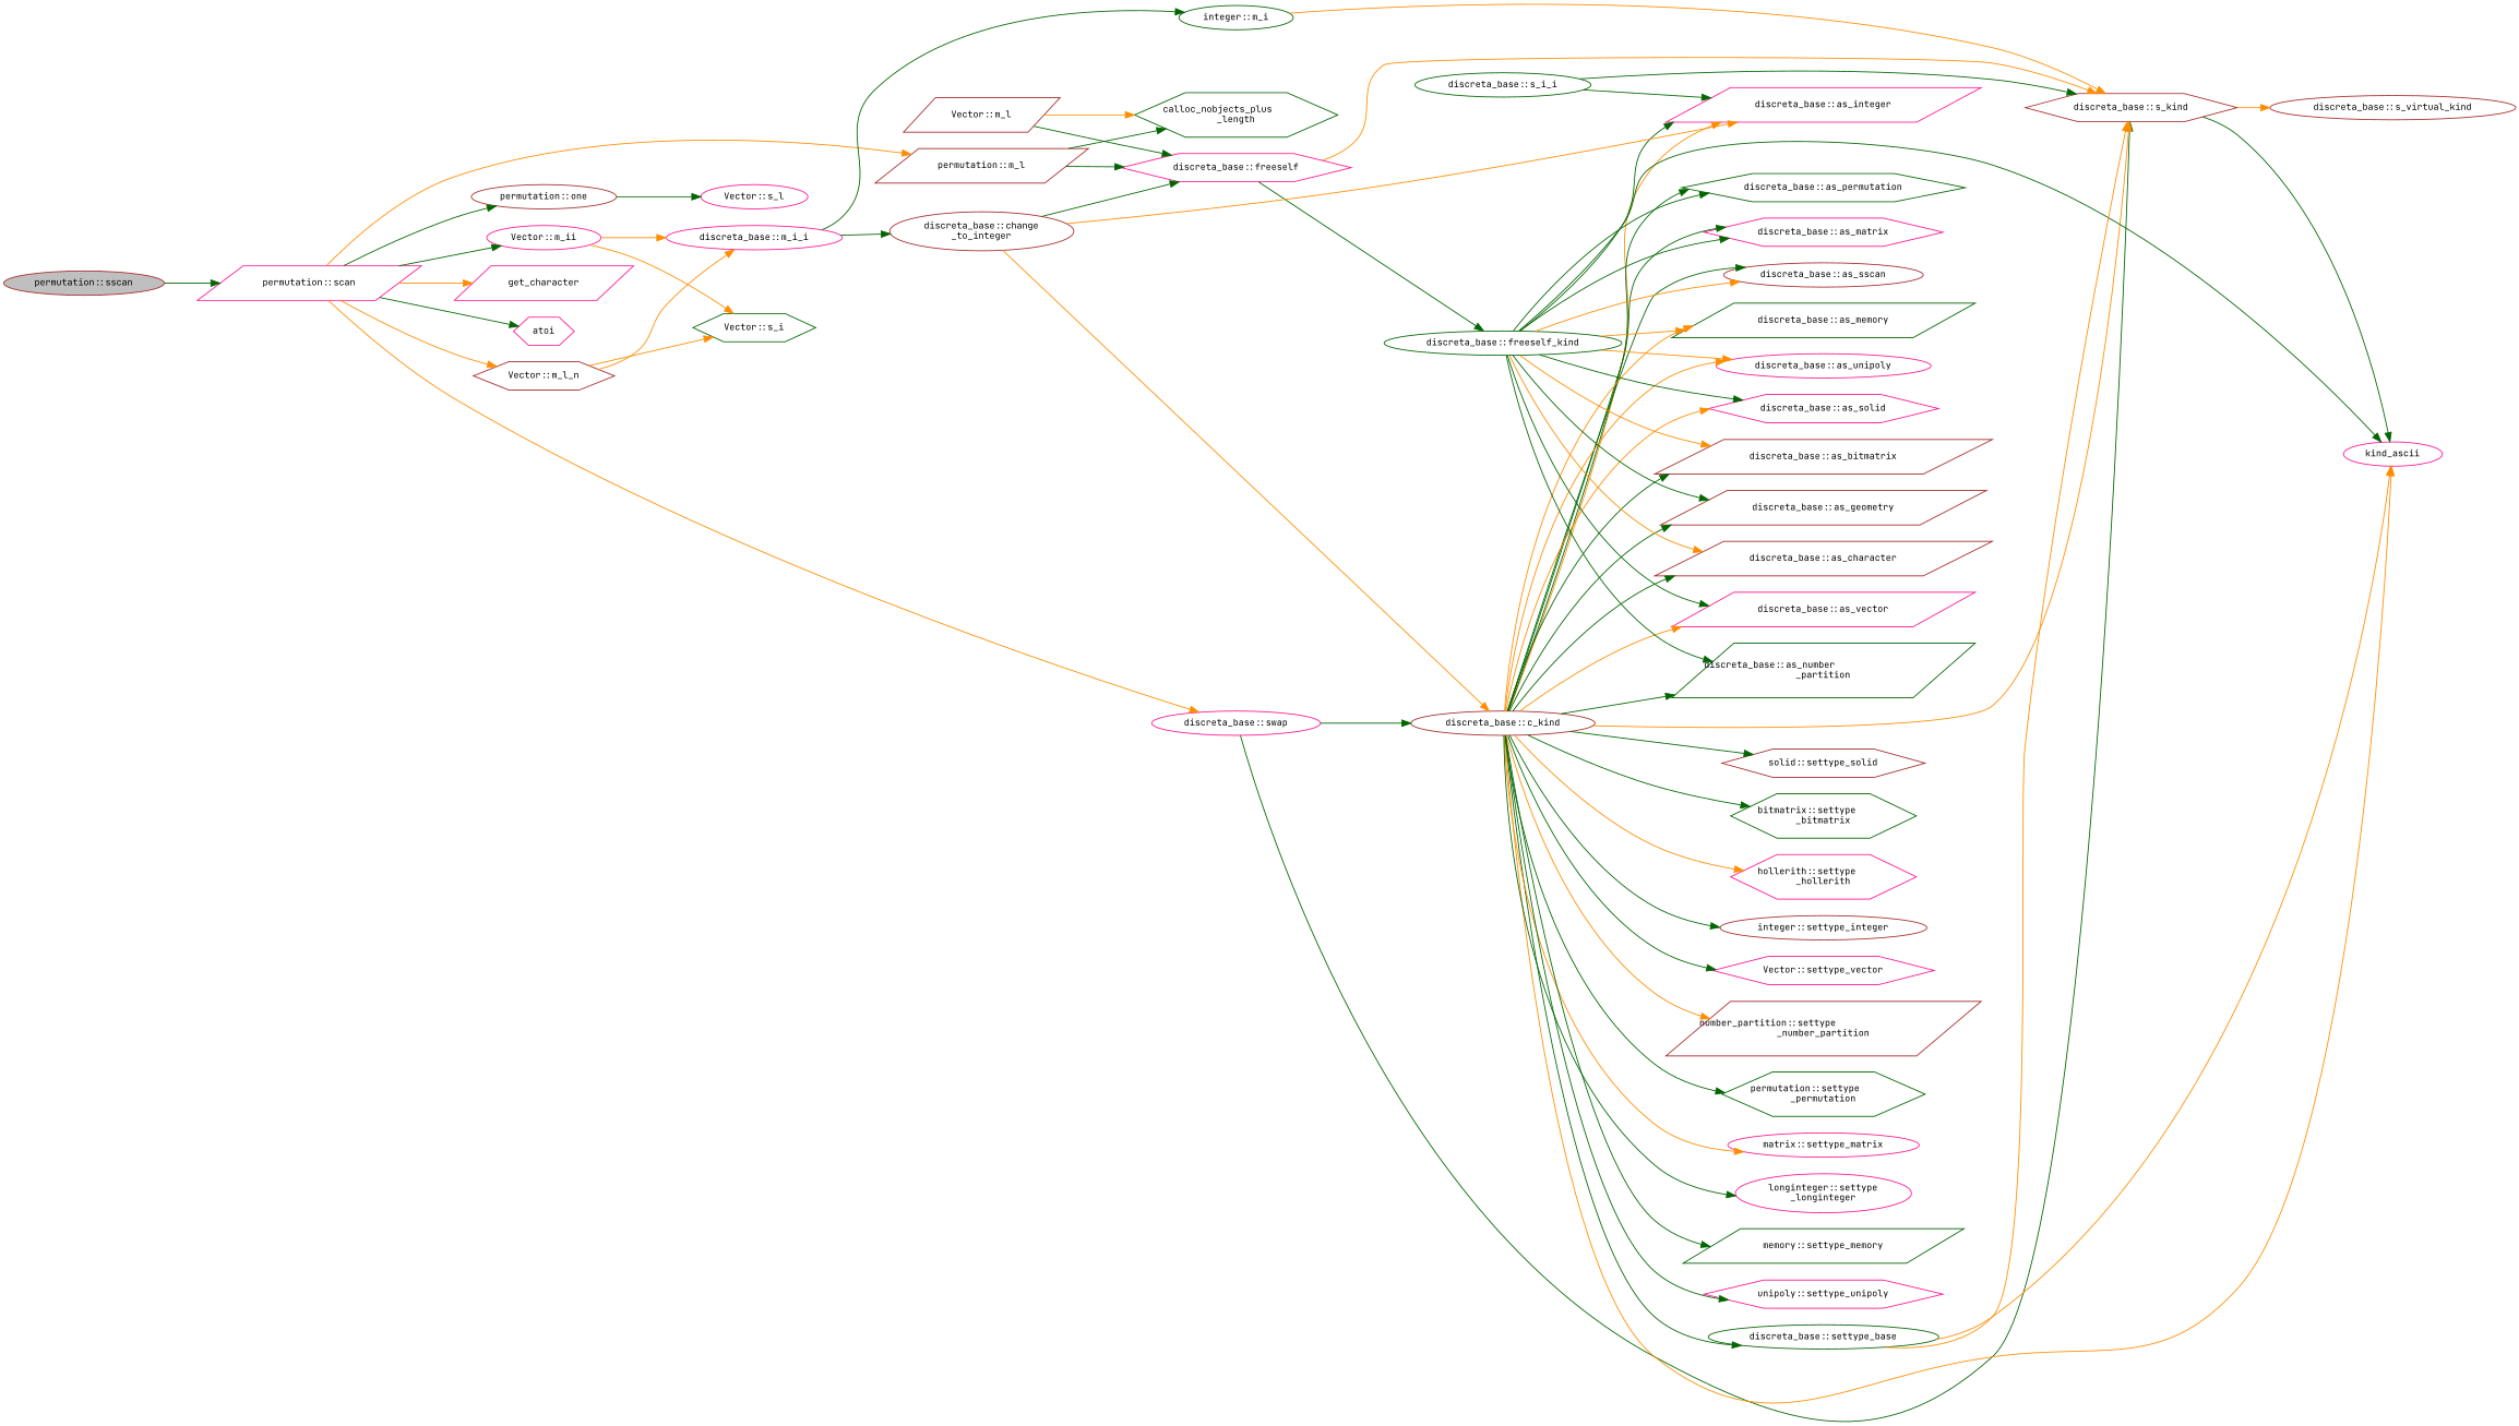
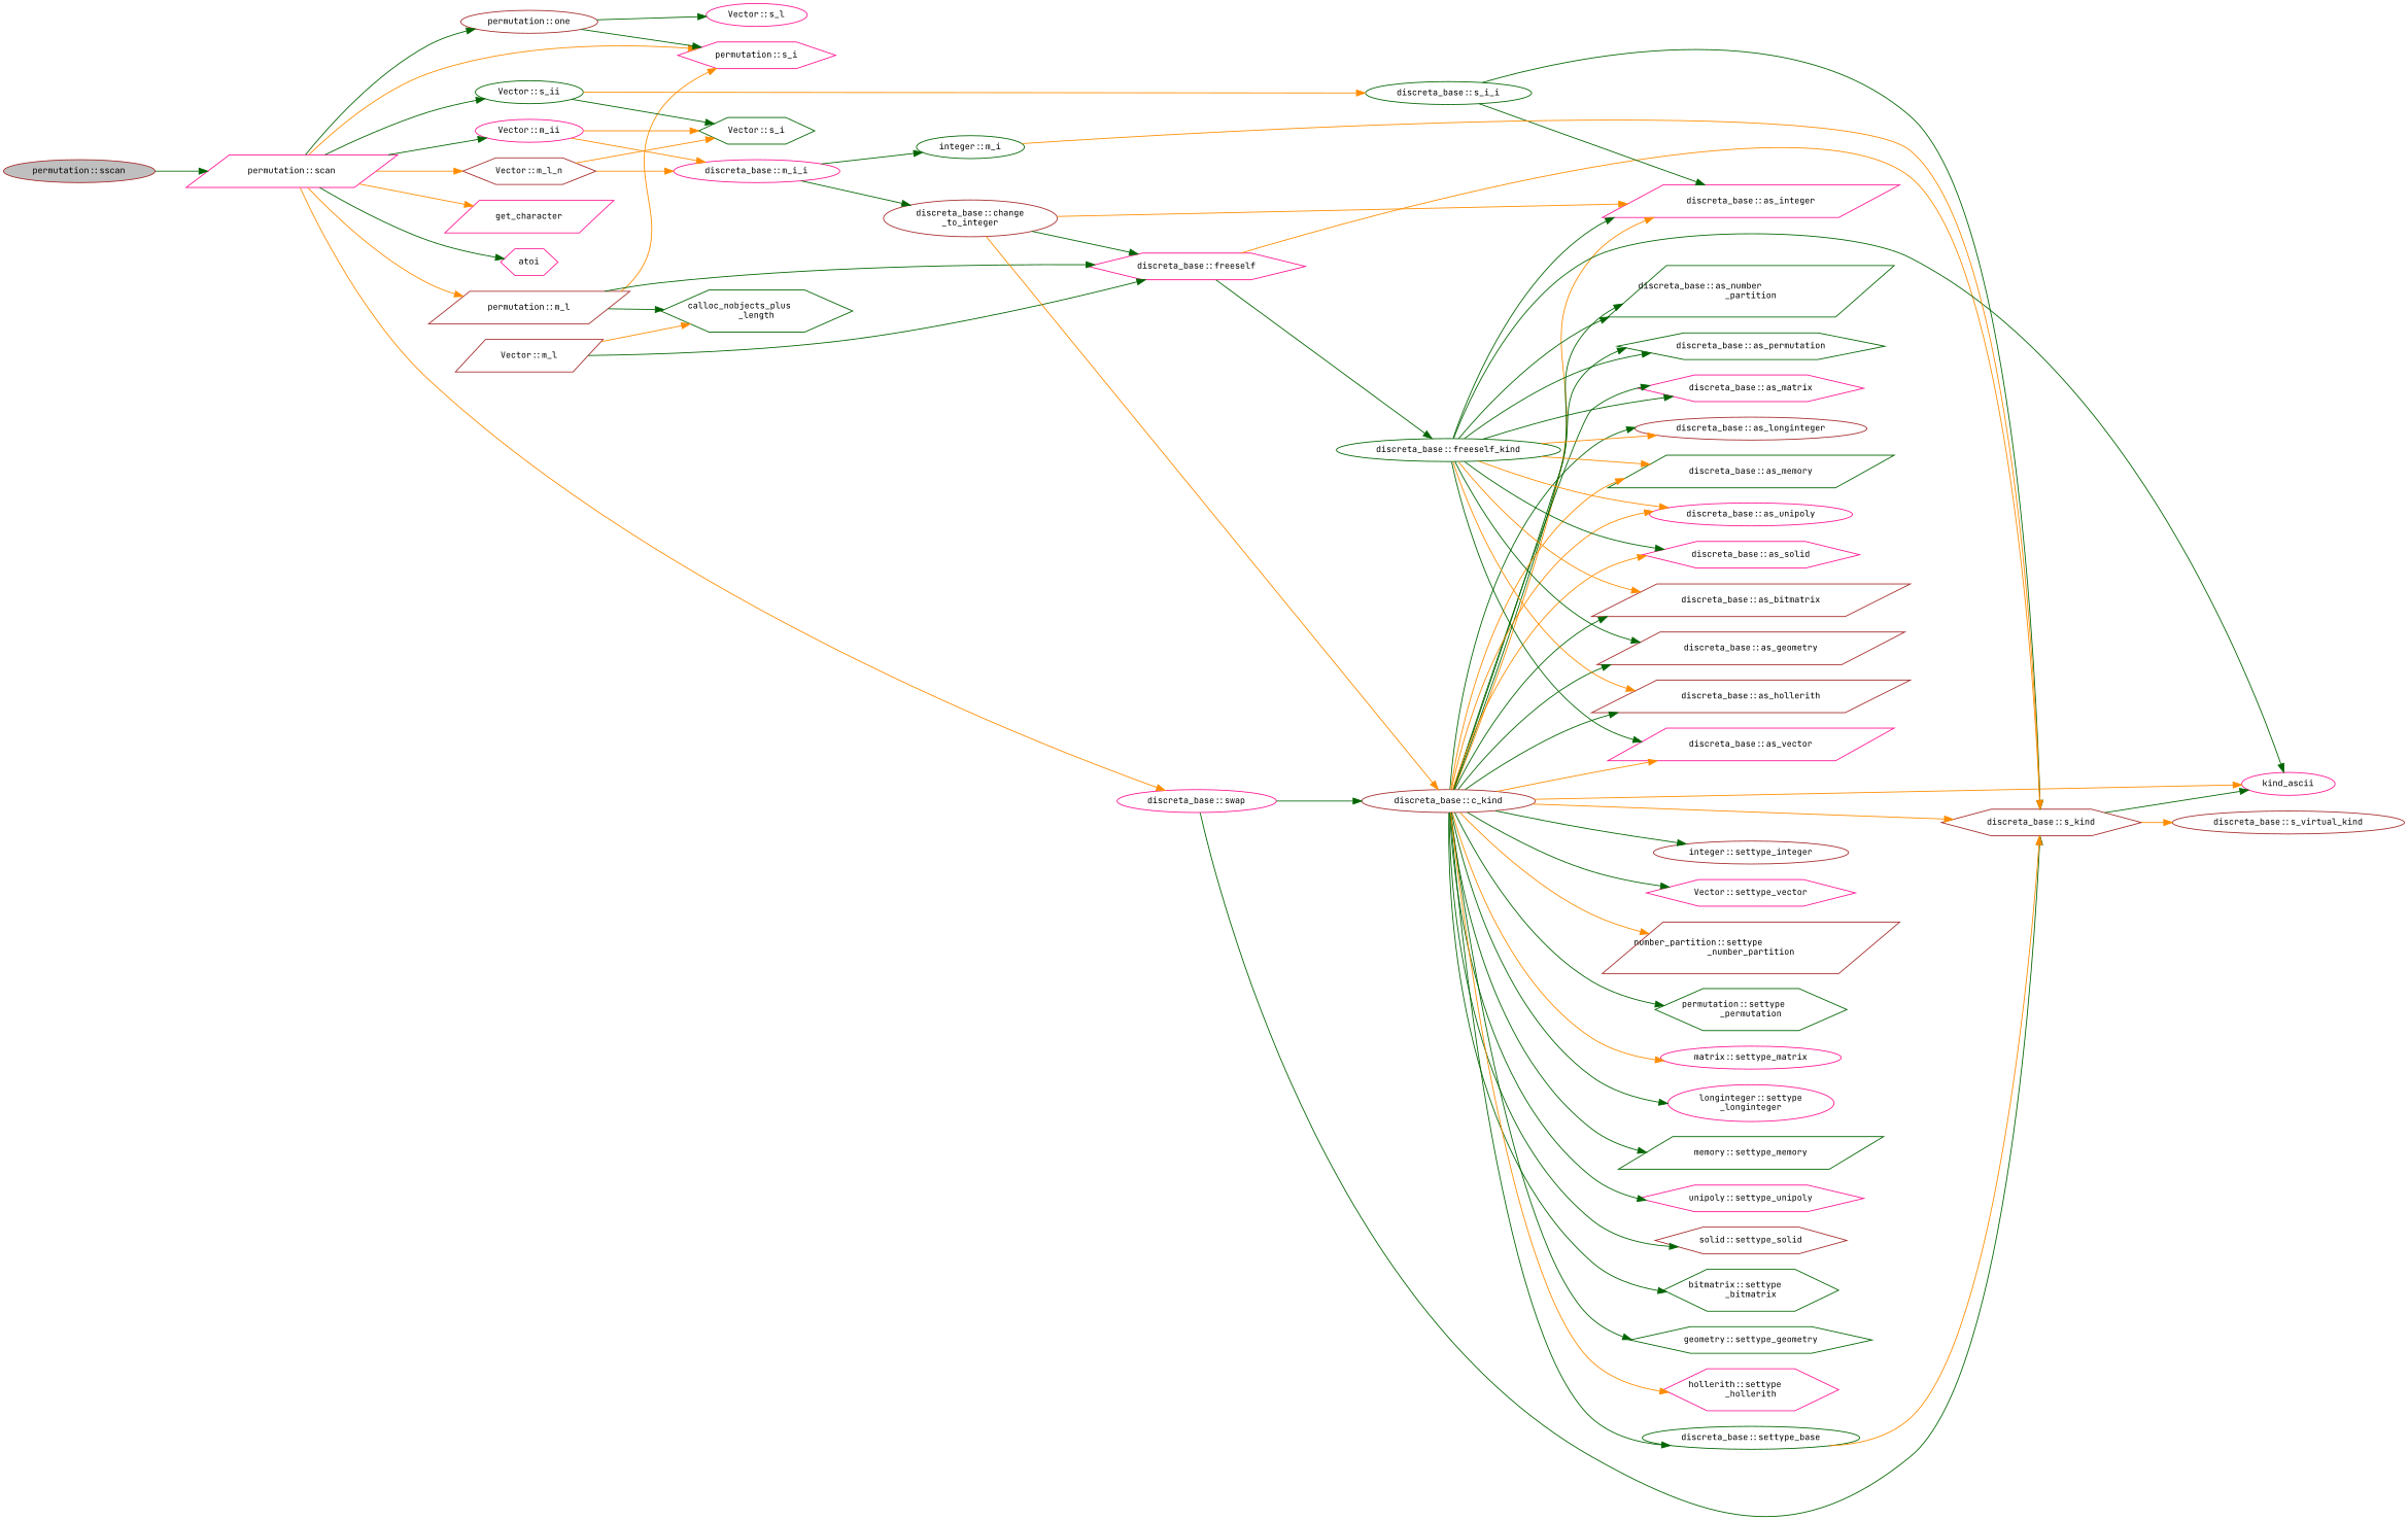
  digraph {
    fontname="JetBrains Mono"
    rankdir=LR
    node [color=deeppink fillcolor=white fontname="JetBrains Mono" fontsize=10 shape=ellipse style=filled]
    edge [color=darkgreen fontname="JetBrains Mono" fontsize=10 labelfontname=Helvetica labelfontsize=10 style=solid]
    n1 [color=brown fillcolor=grey75 fontcolor=black height=0.2 label="permutation::sscan" width=0.4]
    n2 [height=0.2 label="permutation::scan" shape=parallelogram width=0.4]
    n3 [color=brown height=0.2 label="permutation::m_l" shape=parallelogram width=0.4]
+   n4 [height=0.2 label="permutation::s_i" shape=hexagon width=0.4]
    n5 [color=brown height=0.2 label="Vector::m_l_n" shape=hexagon width=0.4]
    n6 [color=brown height=0.2 label="permutation::one" width=0.4]
    n7 [height=0.2 label=get_character shape=parallelogram width=0.4]
    n8 [height=0.2 label=atoi shape=hexagon width=0.4]
    n9 [height=0.2 label="Vector::m_ii" width=0.4]
    n10 [height=0.2 label="discreta_base::swap" width=0.4]
+   n11 [color=darkgreen height=0.2 label="Vector::s_ii" width=0.4]
    n12 [height=0.2 label="discreta_base::freeself" shape=hexagon width=0.4]
    n13 [color=darkgreen height=0.2 label="calloc_nobjects_plus\l_length" shape=hexagon width=0.4]
    n14 [color=darkgreen height=0.2 label="Vector::s_i" shape=hexagon width=0.4]
    n15 [height=0.2 label="discreta_base::m_i_i" width=0.4]
    n16 [height=0.2 label="Vector::s_l" width=0.4]
    n17 [color=brown height=0.2 label="discreta_base::s_kind" shape=hexagon width=0.4]
    n18 [color=brown height=0.2 label="discreta_base::c_kind" width=0.4]
    n19 [color=darkgreen height=0.2 label="discreta_base::s_i_i" width=0.4]
    n20 [color=darkgreen height=0.2 label="discreta_base::freeself_kind" width=0.4]
    n21 [height=0.2 label="discreta_base::as_integer" shape=parallelogram width=0.4]
    n22 [height=0.2 label="discreta_base::as_vector" shape=parallelogram width=0.4]
    n23 [color=darkgreen height=0.2 label="discreta_base::as_number\l_partition" shape=parallelogram width=0.4]
    n24 [color=darkgreen height=0.2 label="discreta_base::as_permutation" shape=hexagon width=0.4]
    n25 [height=0.2 label="discreta_base::as_matrix" shape=hexagon width=0.4]
-   n26 [color=brown height=0.2 label="discreta_base::as_sscan" width=0.4]
+   n26 [color=brown height=0.2 label="discreta_base::as_longinteger" width=0.4]
    n27 [color=darkgreen height=0.2 label="discreta_base::as_memory" shape=parallelogram width=0.4]
    n28 [height=0.2 label="discreta_base::as_unipoly" width=0.4]
    n29 [height=0.2 label="discreta_base::as_solid" shape=hexagon width=0.4]
    n30 [color=brown height=0.2 label="discreta_base::as_bitmatrix" shape=parallelogram width=0.4]
    n31 [color=brown height=0.2 label="discreta_base::as_geometry" shape=parallelogram width=0.4]
-   n32 [color=brown height=0.2 label="discreta_base::as_character" shape=parallelogram width=0.4]
+   n32 [color=brown height=0.2 label="discreta_base::as_hollerith" shape=parallelogram width=0.4]
    n33 [height=0.2 label=kind_ascii width=0.4]
    n34 [color=brown height=0.2 label="discreta_base::s_virtual_kind" width=0.4]
    n35 [color=brown height=0.2 label="Vector::m_l" shape=parallelogram width=0.4]
    n36 [color=brown height=0.2 label="discreta_base::change\l_to_integer" width=0.4]
    n37 [color=darkgreen height=0.2 label="integer::m_i" width=0.4]
    n38 [color=darkgreen height=0.2 label="discreta_base::settype_base" width=0.4]
    n39 [color=brown height=0.2 label="integer::settype_integer" width=0.4]
    n40 [height=0.2 label="Vector::settype_vector" shape=hexagon width=0.4]
    n41 [color=brown height=0.2 label="number_partition::settype\l_number_partition" shape=parallelogram width=0.4]
    n42 [color=darkgreen height=0.2 label="permutation::settype\l_permutation" shape=hexagon width=0.4]
    n43 [height=0.2 label="matrix::settype_matrix" width=0.4]
    n44 [height=0.2 label="longinteger::settype\l_longinteger" width=0.4]
    n45 [color=darkgreen height=0.2 label="memory::settype_memory" shape=parallelogram width=0.4]
    n46 [height=0.2 label="unipoly::settype_unipoly" shape=hexagon width=0.4]
    n47 [color=brown height=0.2 label="solid::settype_solid" shape=hexagon width=0.4]
    n48 [color=darkgreen height=0.2 label="bitmatrix::settype\l_bitmatrix" shape=hexagon width=0.4]
+   n49 [color=darkgreen height=0.2 label="geometry::settype_geometry" shape=hexagon width=0.4]
    n50 [height=0.2 label="hollerith::settype\l_hollerith" shape=hexagon width=0.4]
    n1 -> n2
    n2 -> n3 [color=darkorange]
+   n2 -> n4 [color=darkorange]
    n2 -> n5 [color=darkorange]
    n2 -> n6
    n2 -> n7 [color=darkorange]
    n2 -> n8
    n2 -> n9
    n2 -> n10 [color=darkorange]
+   n2 -> n11
+   n3 -> n4 [color=darkorange]
    n3 -> n12
    n3 -> n13
    n5 -> n14 [color=darkorange]
    n5 -> n15 [color=darkorange]
+   n6 -> n4
    n6 -> n16
    n9 -> n14 [color=darkorange]
    n9 -> n15 [color=darkorange]
    n10 -> n17
    n10 -> n18
+   n11 -> n14
+   n11 -> n19 [color=darkorange]
    n12 -> n17 [color=darkorange]
    n12 -> n20
    n15 -> n36
    n15 -> n37
    n17 -> n33
    n17 -> n34 [color=darkorange]
    n18 -> n17 [color=darkorange]
    n18 -> n21 [color=darkorange]
    n18 -> n22 [color=darkorange]
    n18 -> n23
    n18 -> n24
    n18 -> n25
    n18 -> n26
    n18 -> n27 [color=darkorange]
    n18 -> n28 [color=darkorange]
    n18 -> n29 [color=darkorange]
    n18 -> n30
    n18 -> n31
    n18 -> n32
    n18 -> n33 [color=darkorange]
    n18 -> n38
    n18 -> n39
    n18 -> n40
    n18 -> n41 [color=darkorange]
    n18 -> n42
    n18 -> n43 [color=darkorange]
    n18 -> n44
    n18 -> n45
    n18 -> n46
    n18 -> n47
    n18 -> n48
+   n18 -> n49
    n18 -> n50 [color=darkorange]
    n19 -> n17
    n19 -> n21
    n20 -> n21
    n20 -> n22
    n20 -> n23
    n20 -> n24
    n20 -> n25
    n20 -> n26 [color=darkorange]
    n20 -> n27 [color=darkorange]
    n20 -> n28 [color=darkorange]
    n20 -> n29
    n20 -> n30 [color=darkorange]
    n20 -> n31
    n20 -> n32 [color=darkorange]
    n20 -> n33
    n35 -> n12
    n35 -> n13 [color=darkorange]
    n36 -> n12
    n36 -> n18 [color=darkorange]
    n36 -> n21 [color=darkorange]
    n37 -> n17 [color=darkorange]
    n38 -> n17 [color=darkorange]
-   n38 -> n33 [color=darkorange]
  }
